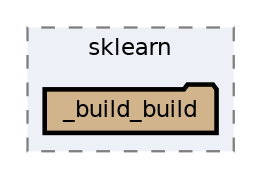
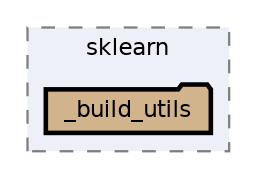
  digraph {
    compound=true
-   n1 [color=black fillcolor=tan fontname=Helvetica fontsize=10 height=0.2 label=_build_build shape=folder style="filled,bold" width=0.4]
+   n1 [color=black fillcolor=tan fontname=Helvetica fontsize=10 height=0.2 label=_build_utils shape=folder style="filled,bold" width=0.4]
    subgraph cluster_1 {
      bgcolor="#edf0f7"
      fontname=Helvetica
      fontsize=10
      label=sklearn
      pencolor=grey50
      style="filled,dashed"
      n1
    }
  }
